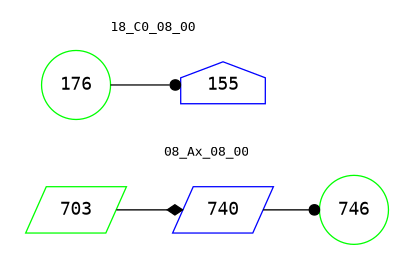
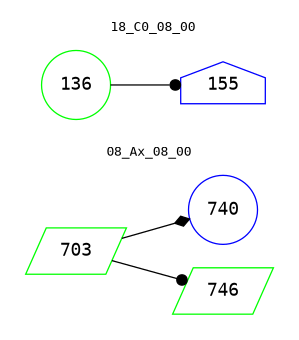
  digraph {
    fontname="DejaVu Sans Mono"
    rankdir=LR
    node [color=green fontname="DejaVu Sans Mono" shape=parallelogram]
    edge [arrowhead=dot color=black fontname="DejaVu Sans Mono"]
    n1 [label=703]
-   n2 [label=746 shape=circle]
-   n3 [color=blue label=740]
-   n4 [label=176 shape=circle]
+   n2 [label=746]
+   n3 [color=blue label=740 shape=circle]
+   n4 [label=136 shape=circle]
    n5 [color=blue label=155 shape=house]
    subgraph cluster_1 {
      color=white
      fontsize=10
      label="08_Ax_08_00"
      n1
      n2
      n3
    }
    subgraph cluster_2 {
      color=white
      fontsize=10
      label="18_C0_08_00"
      n4
      n5
    }
-   n3 -> n2
+   n1 -> n2
    n1 -> n3 [arrowhead=diamond]
    n4 -> n5
  }
